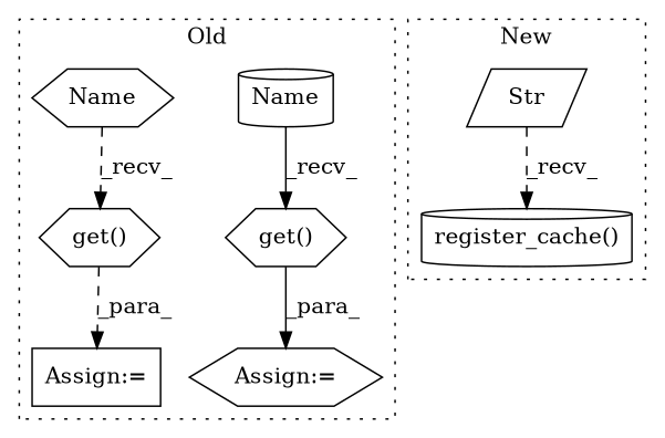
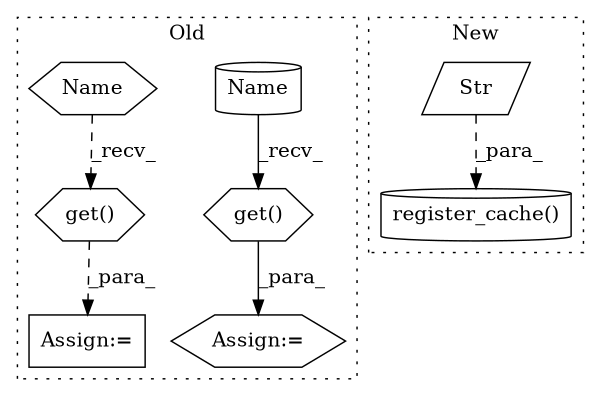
  digraph {
    node [a=75 l="7,1" shape=hexagon]
    edge [style=dashed]
    n1 [label="get()" s="3110,3130"]
    n2 [label="get()" s="3162,3183"]
    n3 [a=68 l=3 label="Assign:=" s=3159 shape=box]
    n4 [a=68 l=3 label="Assign:=" s=3107]
    n5 [a=87 l=2 label=Name s=3110 shape=cylinder]
    n6 [a=87 l=2 label=Name s=3162]
    n7 [l="20,1" label="register_cache()" s="3155,3197" shape=cylinder]
    n8 [a=66 l=11 label=Str s=3175 shape=parallelogram]
    subgraph cluster_1 {
      label=Old
      style=dotted
      n1
      n2
      n3
      n4
      n5
      n6
    }
    subgraph cluster_2 {
      label=New
      style=dotted
      n7
      n8
    }
    n1 -> n4 [label=_para_ style=solid]
    n2 -> n3 [label=_para_]
    n5 -> n1 [label=_recv_ style=solid]
    n6 -> n2 [label=_recv_]
-   n8 -> n7 [label=_recv_]
+   n8 -> n7 [label=_para_]
  }
